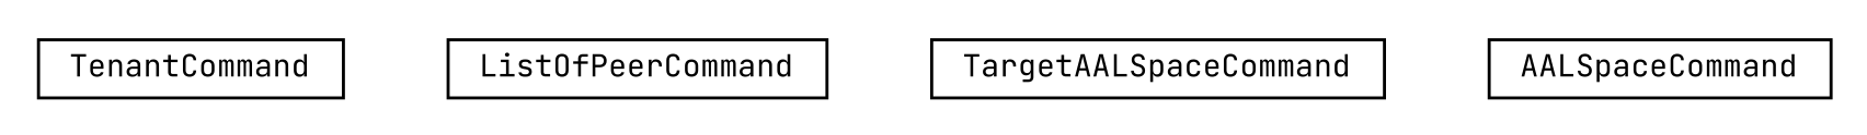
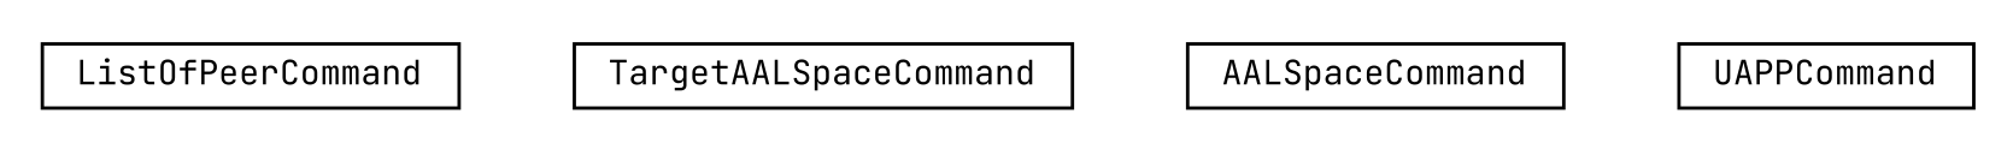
  digraph {
    nodesep=0.25
    ranksep=0.5
    fontname="JetBrains Mono"
    node [fontcolor=black fontname="JetBrains Mono" fontsize=10.0 shape=plaintext]
-   n1 [label=<<table title="org.universAAL.middleware.shell.universAAL.osgi.TenantCommand" border="0" cellborder="1" cellspacing="0" cellpadding="2" port="p" href="./TenantCommand.html"> 		<tr><td><table border="0" cellspacing="0" cellpadding="1"> <tr><td align="center" balign="center"> TenantCommand </td></tr> 		</table></td></tr> 		</table>>]
    n2 [label=<<table title="org.universAAL.middleware.shell.universAAL.osgi.ListOfPeerCommand" border="0" cellborder="1" cellspacing="0" cellpadding="2" port="p" href="./ListOfPeerCommand.html"> 		<tr><td><table border="0" cellspacing="0" cellpadding="1"> <tr><td align="center" balign="center"> ListOfPeerCommand </td></tr> 		</table></td></tr> 		</table>>]
    n3 [label=<<table title="org.universAAL.middleware.shell.universAAL.osgi.TargetAALSpaceCommand" border="0" cellborder="1" cellspacing="0" cellpadding="2" port="p" href="./TargetAALSpaceCommand.html"> 		<tr><td><table border="0" cellspacing="0" cellpadding="1"> <tr><td align="center" balign="center"> TargetAALSpaceCommand </td></tr> 		</table></td></tr> 		</table>>]
    n4 [label=<<table title="org.universAAL.middleware.shell.universAAL.osgi.AALSpaceCommand" border="0" cellborder="1" cellspacing="0" cellpadding="2" port="p" href="./AALSpaceCommand.html"> 		<tr><td><table border="0" cellspacing="0" cellpadding="1"> <tr><td align="center" balign="center"> AALSpaceCommand </td></tr> 		</table></td></tr> 		</table>>]
+   n5 [label=<<table title="org.universAAL.middleware.shell.universAAL.osgi.UAPPCommand" border="0" cellborder="1" cellspacing="0" cellpadding="2" port="p" href="./UAPPCommand.html"> 		<tr><td><table border="0" cellspacing="0" cellpadding="1"> <tr><td align="center" balign="center"> UAPPCommand </td></tr> 		</table></td></tr> 		</table>>]
  }
